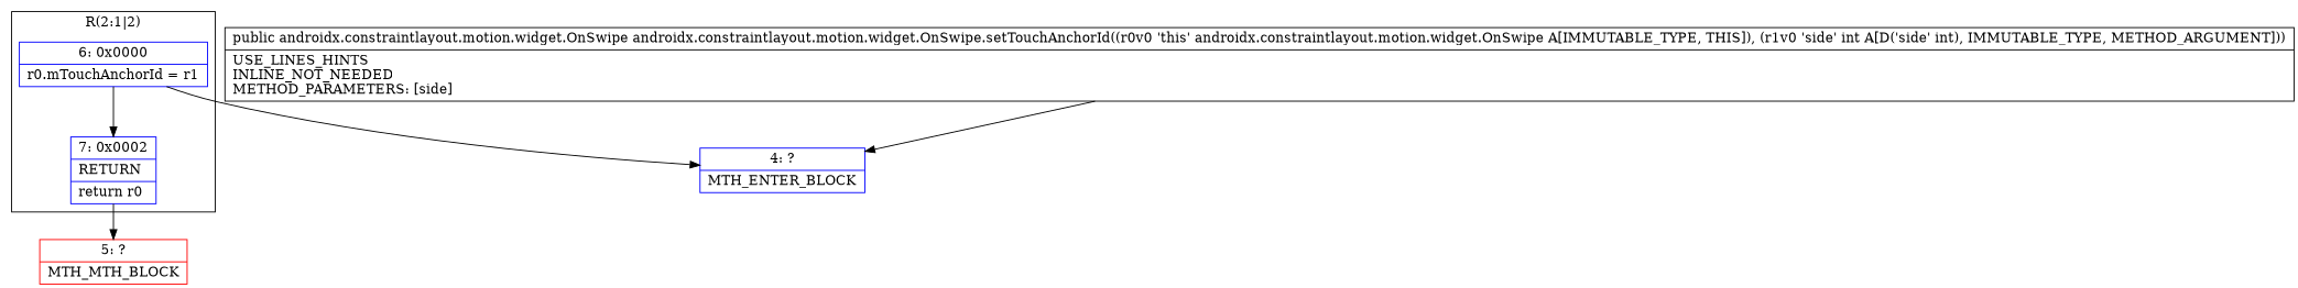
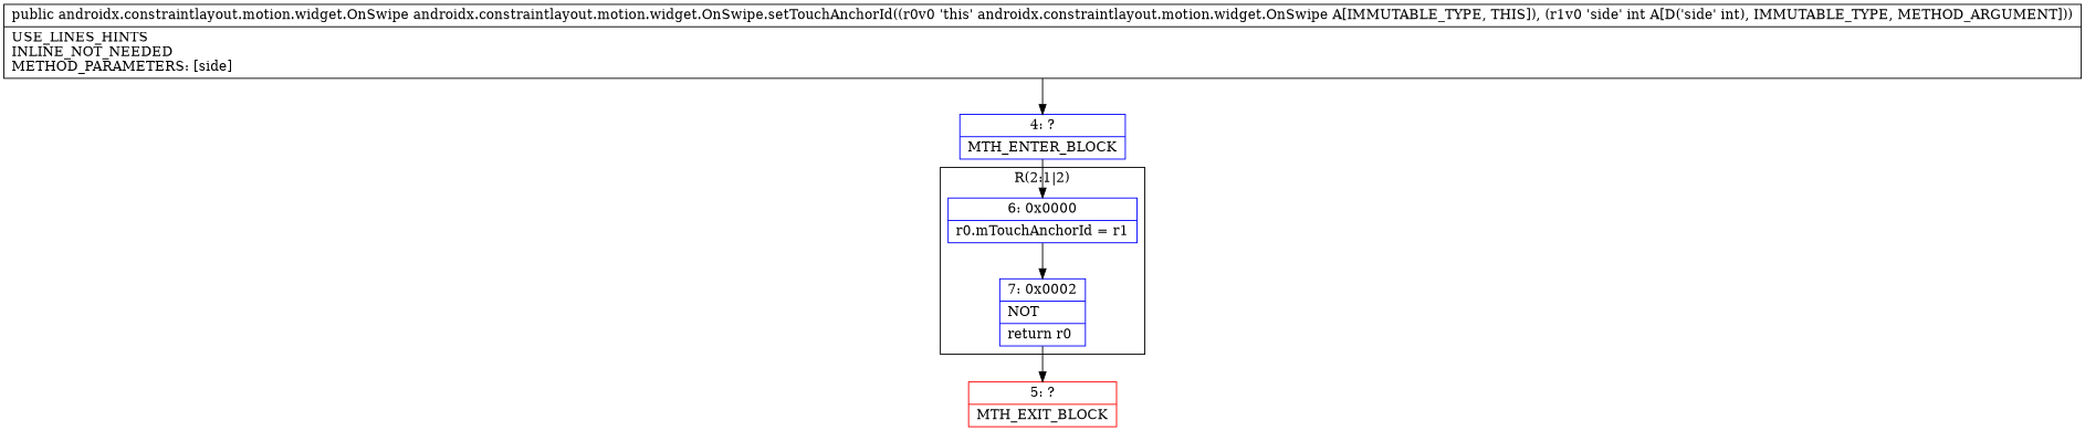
  digraph {
    node [color=blue shape=record]
    n1 [label="{6\:\ 0x0000|r0.mTouchAnchorId = r1\l}"]
-   n2 [label="{7\:\ 0x0002|RETURN\l|return r0\l}"]
-   n3 [color=red label="{5\:\ ?|MTH_MTH_BLOCK\l}"]
+   n2 [label="{7\:\ 0x0002|NOT\l|return r0\l}"]
+   n3 [color=red label="{5\:\ ?|MTH_EXIT_BLOCK\l}"]
    n4 [label="{4\:\ ?|MTH_ENTER_BLOCK\l}"]
    n5 [label="{public androidx.constraintlayout.motion.widget.OnSwipe androidx.constraintlayout.motion.widget.OnSwipe.setTouchAnchorId((r0v0 'this' androidx.constraintlayout.motion.widget.OnSwipe A[IMMUTABLE_TYPE, THIS]), (r1v0 'side' int A[D('side' int), IMMUTABLE_TYPE, METHOD_ARGUMENT]))  | USE_LINES_HINTS\lINLINE_NOT_NEEDED\lMETHOD_PARAMETERS: [side]\l}" color=""]
    subgraph cluster_1 {
      label="R(2:1|2)"
      n1
      n2
    }
    n1 -> n2
    n2 -> n3
-   n1 -> n4
+   n4 -> n1
    n5 -> n4
  }
